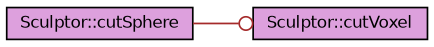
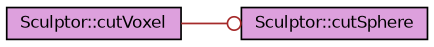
  digraph {
    rankdir=LR
    node [color=black fillcolor=plum fontname=Helvetica fontsize=10 shape=record style=filled]
    n1 [fontcolor=black height=0.2 label="Sculptor::cutSphere" width=0.4]
    n2 [height=0.2 label="Sculptor::cutVoxel" width=0.4]
-   n1 -> n2 [color=brown fontname=Helvetica fontsize=10 labelfontname=Helvetica labelfontsize=10 style=solid arrowhead=odot]
+   n2 -> n1 [color=brown fontname=Helvetica fontsize=10 labelfontname=Helvetica labelfontsize=10 style=solid arrowhead=odot]
  }
